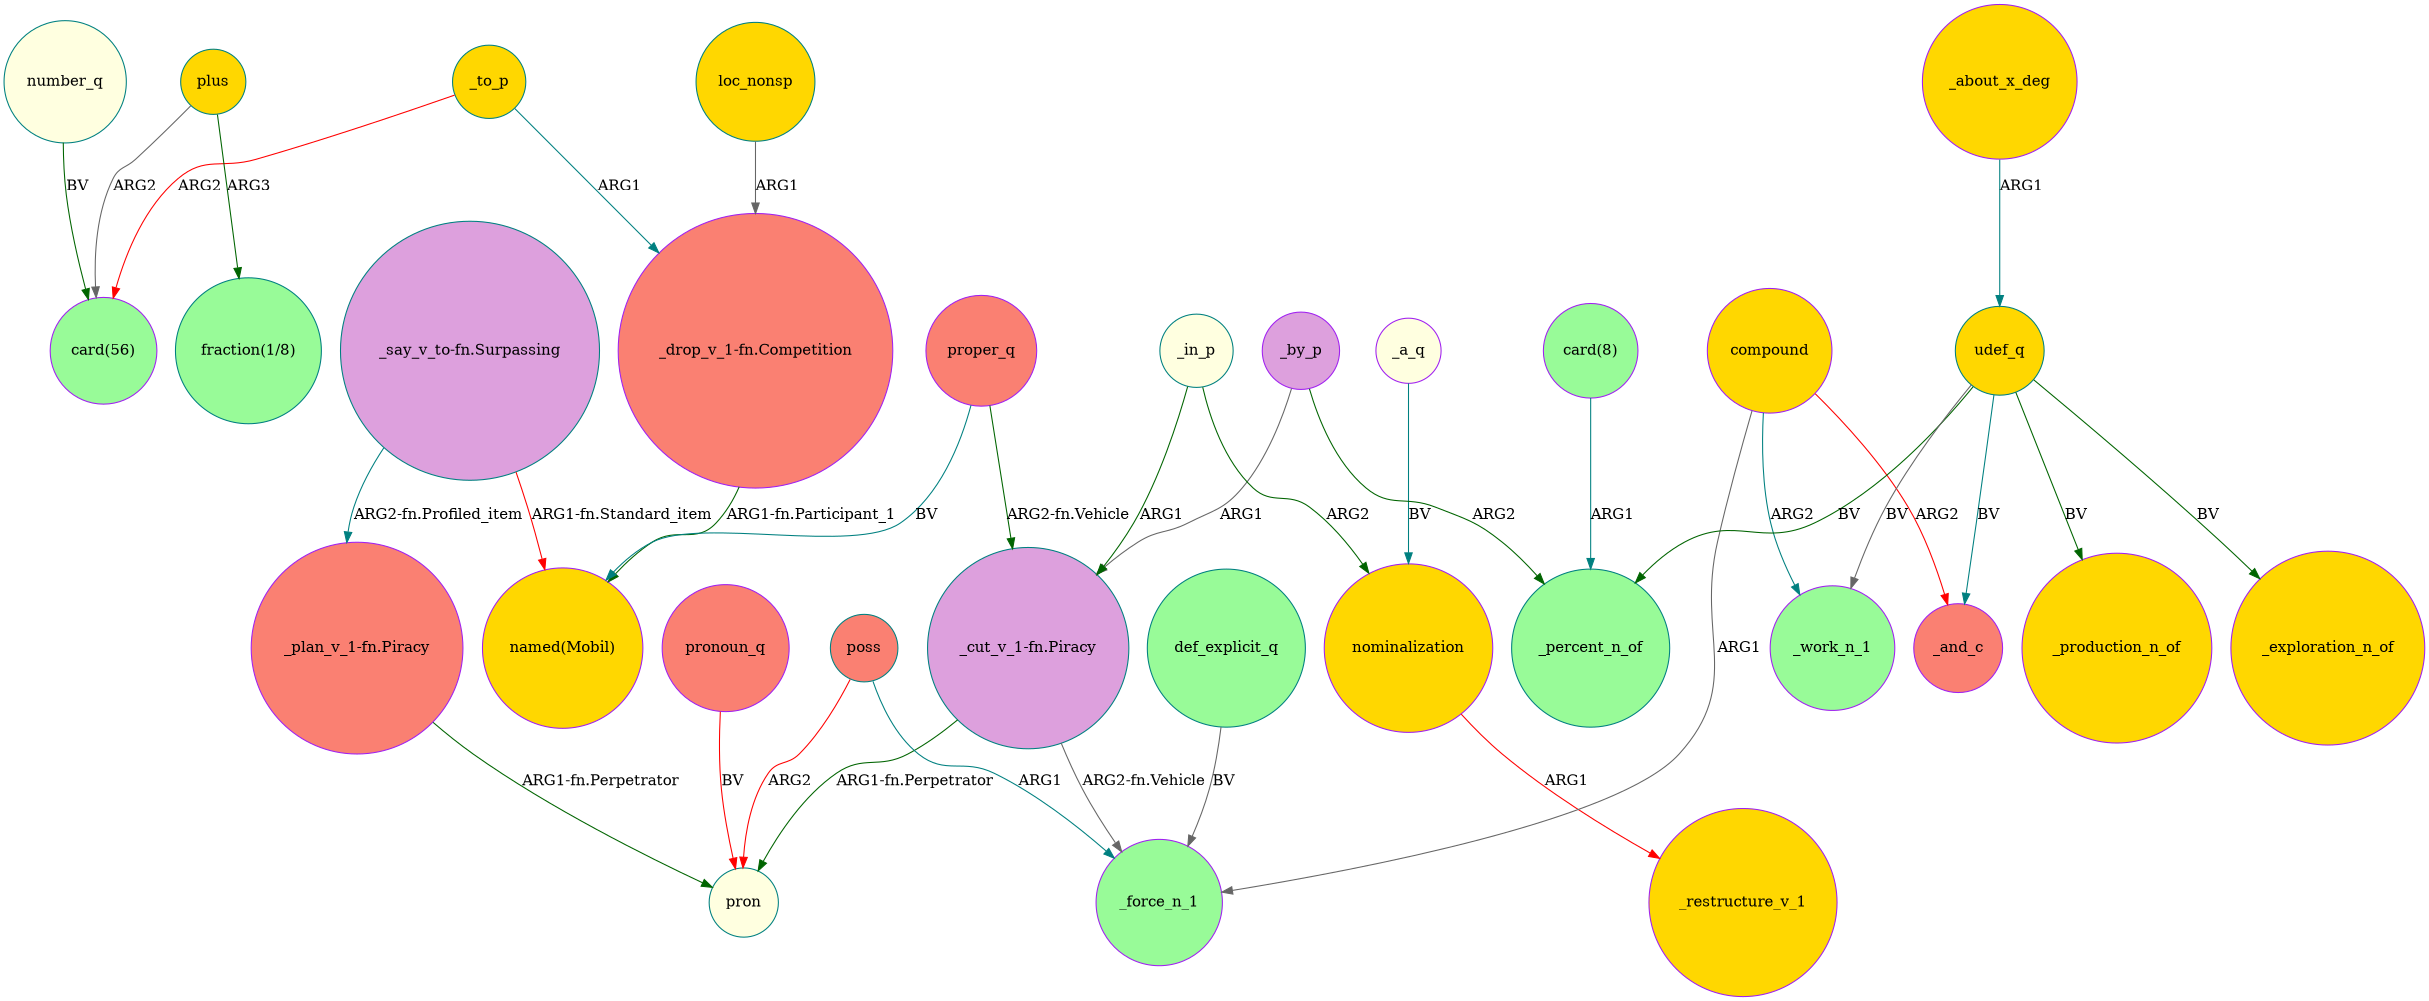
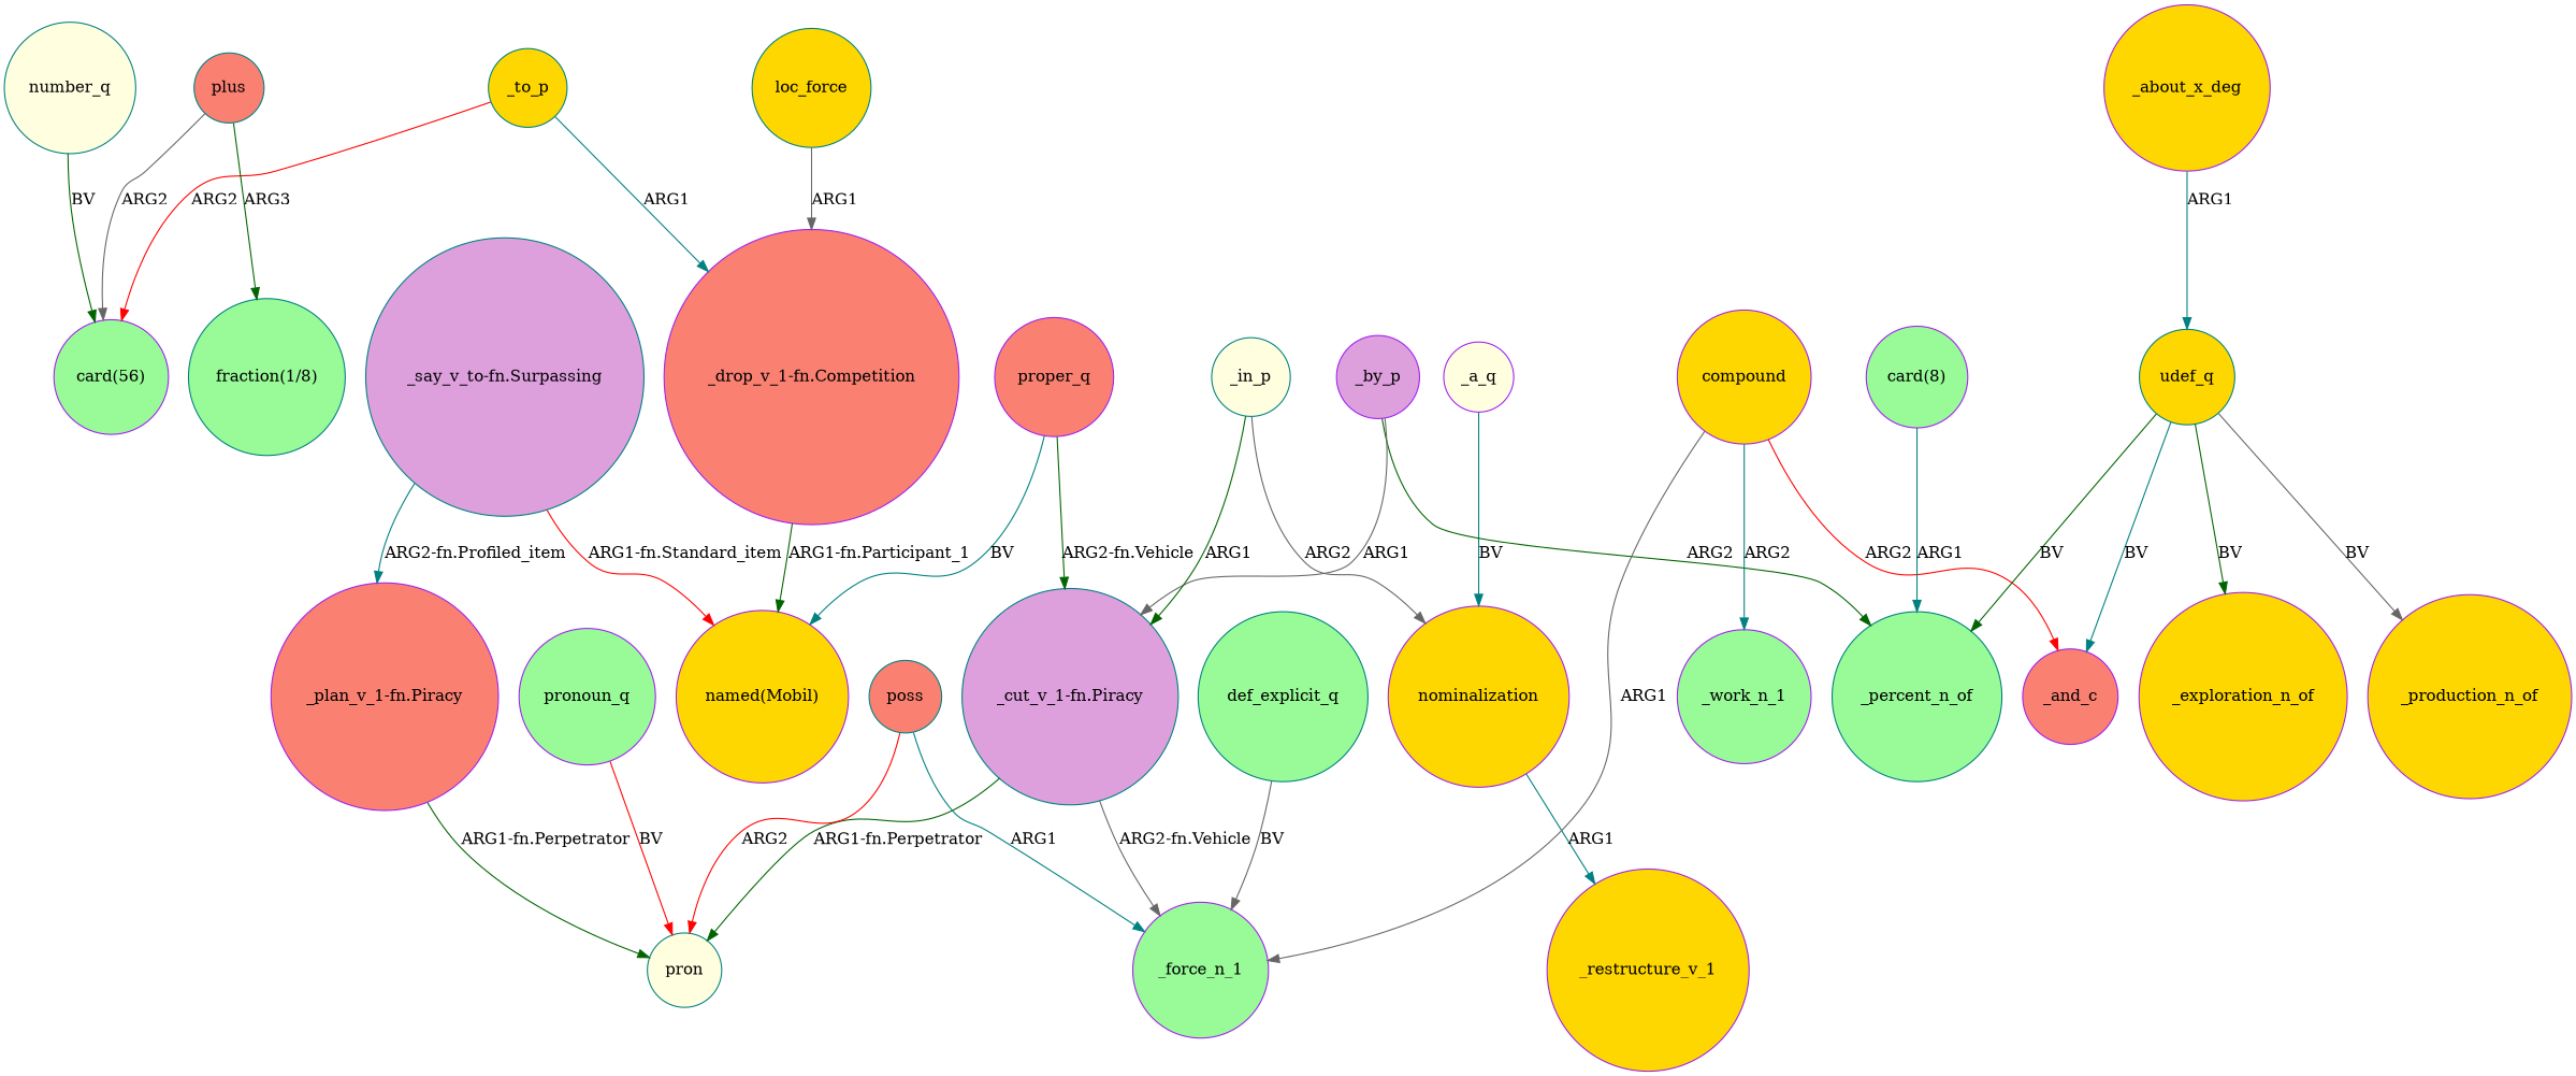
  digraph {
    node [color=purple fillcolor=gold shape=circle style=filled]
    edge [color=darkgreen]
    number_q [color=teal fillcolor=lightyellow]
    "card(56)" [fillcolor=palegreen]
    _to_p [color=teal]
    "_drop_v_1-fn.Competition" [fillcolor=salmon]
    "named(Mobil)"
    _a_q [fillcolor=lightyellow]
    nominalization
    _restructure_v_1
    _by_p [fillcolor=plum]
    _percent_n_of [color=teal fillcolor=palegreen]
    "_cut_v_1-fn.Piracy" [color=teal fillcolor=plum]
    _force_n_1 [fillcolor=palegreen]
    pron [color=teal fillcolor=lightyellow]
    "_say_v_to-fn.Surpassing" [color=teal fillcolor=plum]
    "_plan_v_1-fn.Piracy" [fillcolor=salmon]
-   plus [color=teal]
+   plus [color=teal fillcolor=salmon]
    "fraction(1/8)" [color=teal fillcolor=palegreen]
    def_explicit_q [color=teal fillcolor=palegreen]
-   loc_nonsp [color=teal]
+   loc_nonsp [color=teal label=loc_force]
    compound
    _work_n_1 [fillcolor=palegreen]
    _and_c [fillcolor=salmon]
    udef_q [color=teal]
    _exploration_n_of
    _production_n_of
    "card(8)" [fillcolor=palegreen]
    proper_q [fillcolor=salmon]
    _about_x_deg
-   pronoun_q [fillcolor=salmon]
+   pronoun_q [fillcolor=palegreen]
    poss [color=teal fillcolor=salmon]
    _in_p [color=teal fillcolor=lightyellow]
    number_q -> "card(56)" [label=BV]
    _to_p -> "card(56)" [color=red label=ARG2]
    _to_p -> "_drop_v_1-fn.Competition" [color=teal label=ARG1]
    "_drop_v_1-fn.Competition" -> "named(Mobil)" [label="ARG1-fn.Participant_1"]
    _a_q -> nominalization [color=teal label=BV]
-   nominalization -> _restructure_v_1 [color=red label=ARG1]
+   nominalization -> _restructure_v_1 [color=teal label=ARG1]
    _by_p -> _percent_n_of [label=ARG2]
    _by_p -> "_cut_v_1-fn.Piracy" [color=gray40 label=ARG1]
    "_cut_v_1-fn.Piracy" -> _force_n_1 [color=gray40 label="ARG2-fn.Vehicle"]
    "_cut_v_1-fn.Piracy" -> pron [label="ARG1-fn.Perpetrator"]
    "_say_v_to-fn.Surpassing" -> "named(Mobil)" [color=red label="ARG1-fn.Standard_item"]
    "_say_v_to-fn.Surpassing" -> "_plan_v_1-fn.Piracy" [color=teal label="ARG2-fn.Profiled_item"]
    "_plan_v_1-fn.Piracy" -> pron [label="ARG1-fn.Perpetrator"]
    plus -> "card(56)" [color=gray40 label=ARG2]
    plus -> "fraction(1/8)" [label=ARG3]
    def_explicit_q -> _force_n_1 [color=gray40 label=BV]
    loc_nonsp -> "_drop_v_1-fn.Competition" [color=gray40 label=ARG1]
    compound -> _force_n_1 [color=gray40 label=ARG1]
    compound -> _work_n_1 [color=teal label=ARG2]
    compound -> _and_c [color=red label=ARG2]
    udef_q -> _percent_n_of [label=BV]
-   udef_q -> _work_n_1 [color=gray40 label=BV]
    udef_q -> _and_c [color=teal label=BV]
    udef_q -> _exploration_n_of [label=BV]
-   udef_q -> _production_n_of [label=BV]
+   udef_q -> _production_n_of [color=gray40 label=BV]
    "card(8)" -> _percent_n_of [color=teal label=ARG1]
    proper_q -> "named(Mobil)" [color=teal label=BV]
    proper_q -> "_cut_v_1-fn.Piracy" [label="ARG2-fn.Vehicle"]
    _about_x_deg -> udef_q [color=teal label=ARG1]
    pronoun_q -> pron [color=red label=BV]
    poss -> _force_n_1 [color=teal label=ARG1]
    poss -> pron [color=red label=ARG2]
-   _in_p -> nominalization [label=ARG2]
+   _in_p -> nominalization [color=gray40 label=ARG2]
    _in_p -> "_cut_v_1-fn.Piracy" [label=ARG1]
  }
